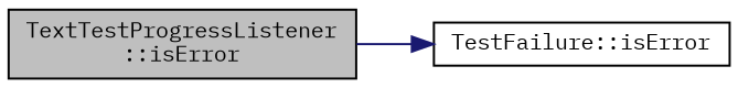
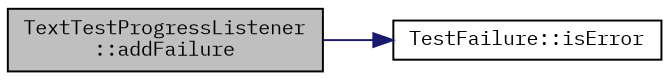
  digraph {
    rankdir=LR
    fontname="IBM Plex Mono"
    node [color=black fontname="IBM Plex Mono" fontsize=10 shape=record style=filled]
-   n1 [fillcolor=grey75 fontcolor=black height=0.2 label="TextTestProgressListener\l::isError" width=0.4]
+   n1 [fillcolor=grey75 fontcolor=black height=0.2 label="TextTestProgressListener\l::addFailure" width=0.4]
    n2 [fillcolor=white height=0.2 label="TestFailure::isError" width=0.4]
    n1 -> n2 [color=midnightblue fontname="IBM Plex Mono" fontsize=10 labelfontname=Helvetica labelfontsize=10 style=solid]
  }
